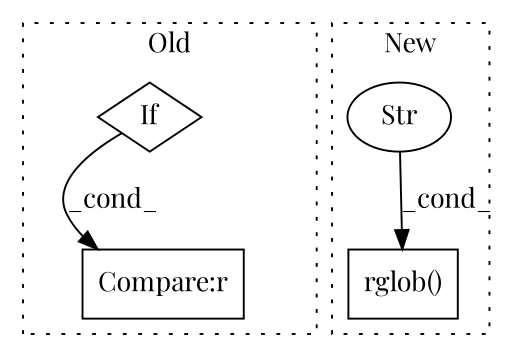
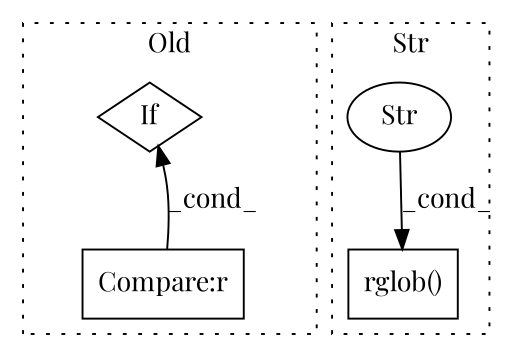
  digraph {
    fontname="Playfair Display"
    node [fontname="Playfair Display" s=4689 shape=box]
    edge [fontname="Playfair Display"]
    n1 [a=96 l=0 label=If shape=diamond]
    n2 [a=40 l=25 label="Compare:r"]
    n3 [a=75 l="21,1" label="rglob()" s="4681,4710"]
    n4 [a=66 l=8 label=Str s=4702 shape=ellipse]
    subgraph cluster_1 {
      label=Old
      style=dotted
      n1
      n2
    }
    subgraph cluster_2 {
-     label=New
+     label=Str
      style=dotted
      n3
      n4
    }
-   n1 -> n2 [label=_cond_]
+   n2 -> n1 [label=_cond_]
    n4 -> n3 [label=_cond_]
  }
